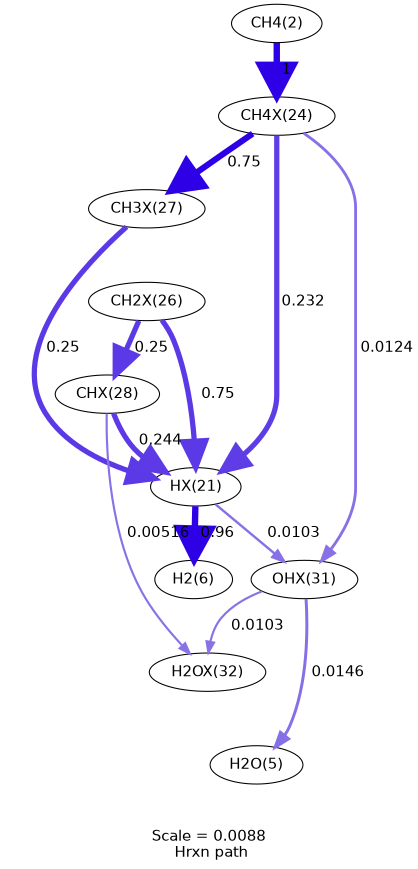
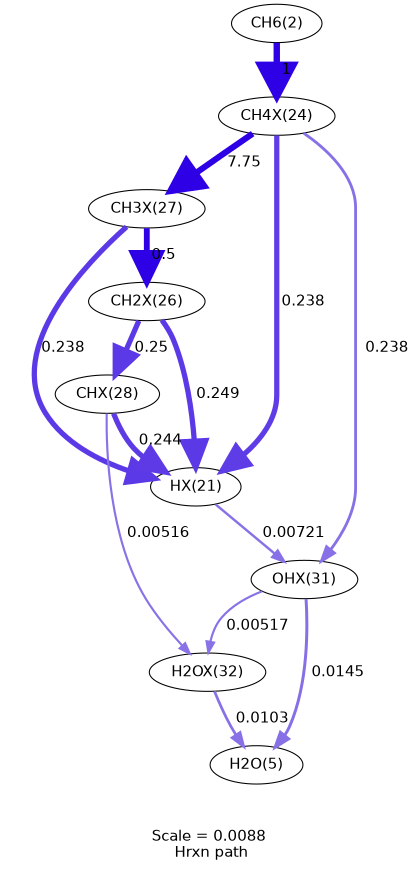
  digraph {
    fontname=Helvetica
    label="Scale = 0.0088\l Hrxn path"
    node [fontname=Helvetica]
    edge [arrowsize=2.48 color="0.7, 0.505, 0.9" fontname=Helvetica penwidth=4.95]
    n1 [label="HX(21)"]
-   n2 [label="H2(6)"]
    n3 [label="OHX(31)"]
    n4 [label="H2O(5)"]
    n5 [label="H2OX(32)"]
    n6 [label="CH3X(27)"]
    n7 [label="CH2X(26)"]
    n8 [label="CHX(28)"]
    n9 [label="CH4X(24)"]
-   n10 [label="CH4(2)"]
-   n1 -> n2 [arrowsize=2.98 color="0.7, 1.46, 0.9" label=" 0.96" penwidth=5.97]
-   n1 -> n3 [arrowsize=1.14 color="0.7, 0.507, 0.9" label=" 0.0103" penwidth=2.28]
-   n3 -> n4 [arrowsize=1.4 color="0.7, 0.514, 0.9" label=" 0.0146" penwidth=2.8]
-   n3 -> n5 [arrowsize=1.01 label=" 0.0103" penwidth=2.03]
-   n6 -> n1 [color="0.7, 0.75, 0.9" label=" 0.25"]
-   n7 -> n1 [color="0.7, 0.749, 0.9" label=" 0.75"]
+   n10 [label="CH6(2)"]
+   n1 -> n3 [arrowsize=1.14 color="0.7, 0.507, 0.9" label=" 0.00721" penwidth=2.28]
+   n3 -> n4 [arrowsize=1.4 color="0.7, 0.514, 0.9" label=" 0.0145" penwidth=2.8]
+   n3 -> n5 [arrowsize=1.01 label=" 0.00517" penwidth=2.03]
+   n5 -> n4 [arrowsize=1.27 color="0.7, 0.51, 0.9" label=" 0.0103" penwidth=2.55]
+   n6 -> n1 [color="0.7, 0.75, 0.9" label=" 0.238"]
+   n6 -> n7 [arrowsize=2.74 color="0.7, 1, 0.9" label=" 0.5" penwidth=5.48]
+   n7 -> n1 [color="0.7, 0.749, 0.9" label=" 0.249"]
    n7 -> n8 [color="0.7, 0.75, 0.9" label=" 0.25"]
    n8 -> n1 [arrowsize=2.47 color="0.7, 0.744, 0.9" label=" 0.244" penwidth=4.94]
    n8 -> n5 [arrowsize=1.01 label=" 0.00516" penwidth=2.02]
-   n9 -> n1 [arrowsize=2.46 color="0.7, 0.738, 0.9" label=" 0.232" penwidth=4.92]
-   n9 -> n3 [arrowsize=1.34 color="0.7, 0.512, 0.9" label=" 0.0124" penwidth=2.68]
-   n9 -> n6 [arrowsize=2.89 color="0.7, 1.25, 0.9" label=" 0.75" penwidth=5.78]
+   n9 -> n1 [arrowsize=2.46 color="0.7, 0.738, 0.9" label=" 0.238" penwidth=4.92]
+   n9 -> n3 [arrowsize=1.34 color="0.7, 0.512, 0.9" label=" 0.238" penwidth=2.68]
+   n9 -> n6 [arrowsize=2.89 color="0.7, 1.25, 0.9" label=" 7.75" penwidth=5.78]
    n10 -> n9 [arrowsize=3 color="0.7, 1.5, 0.9" label=" 1" penwidth=6]
  }
